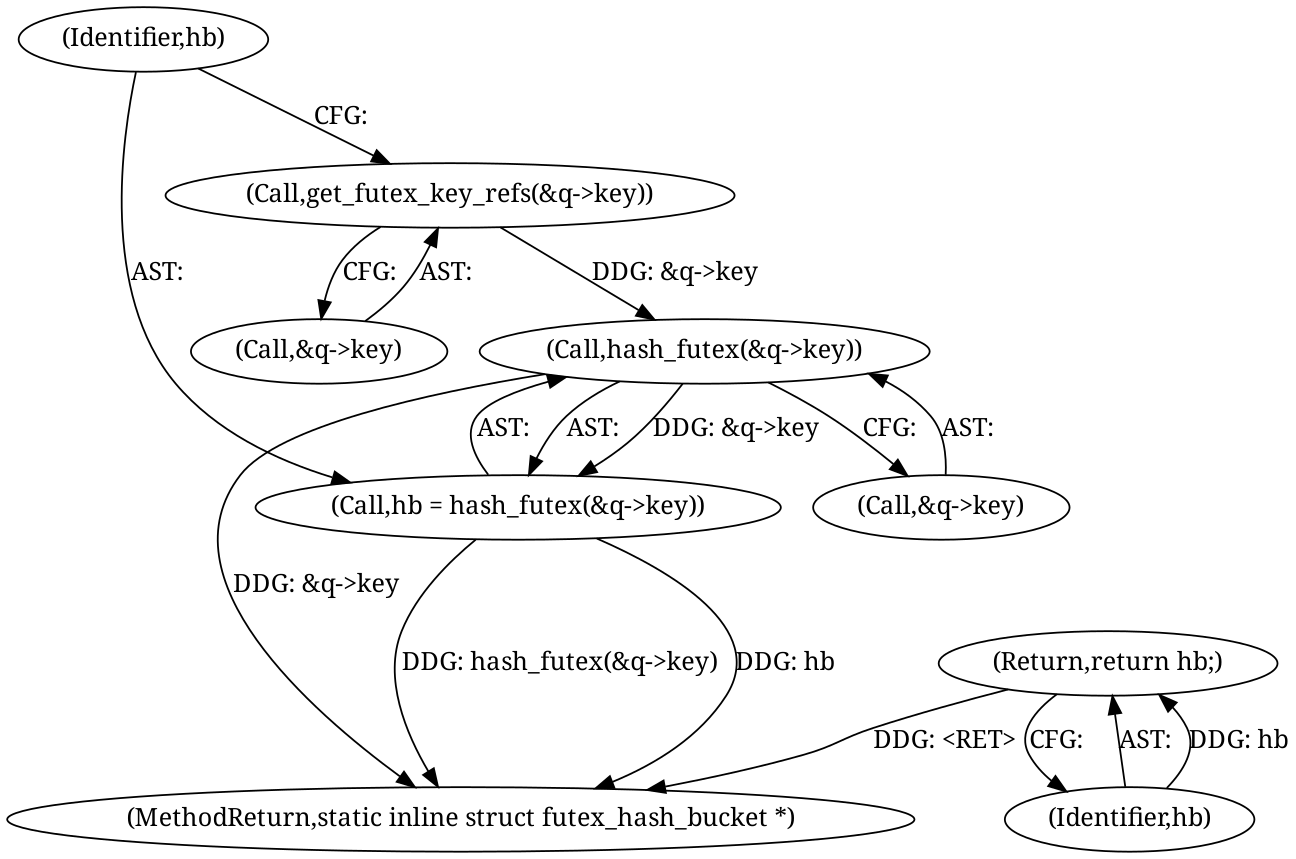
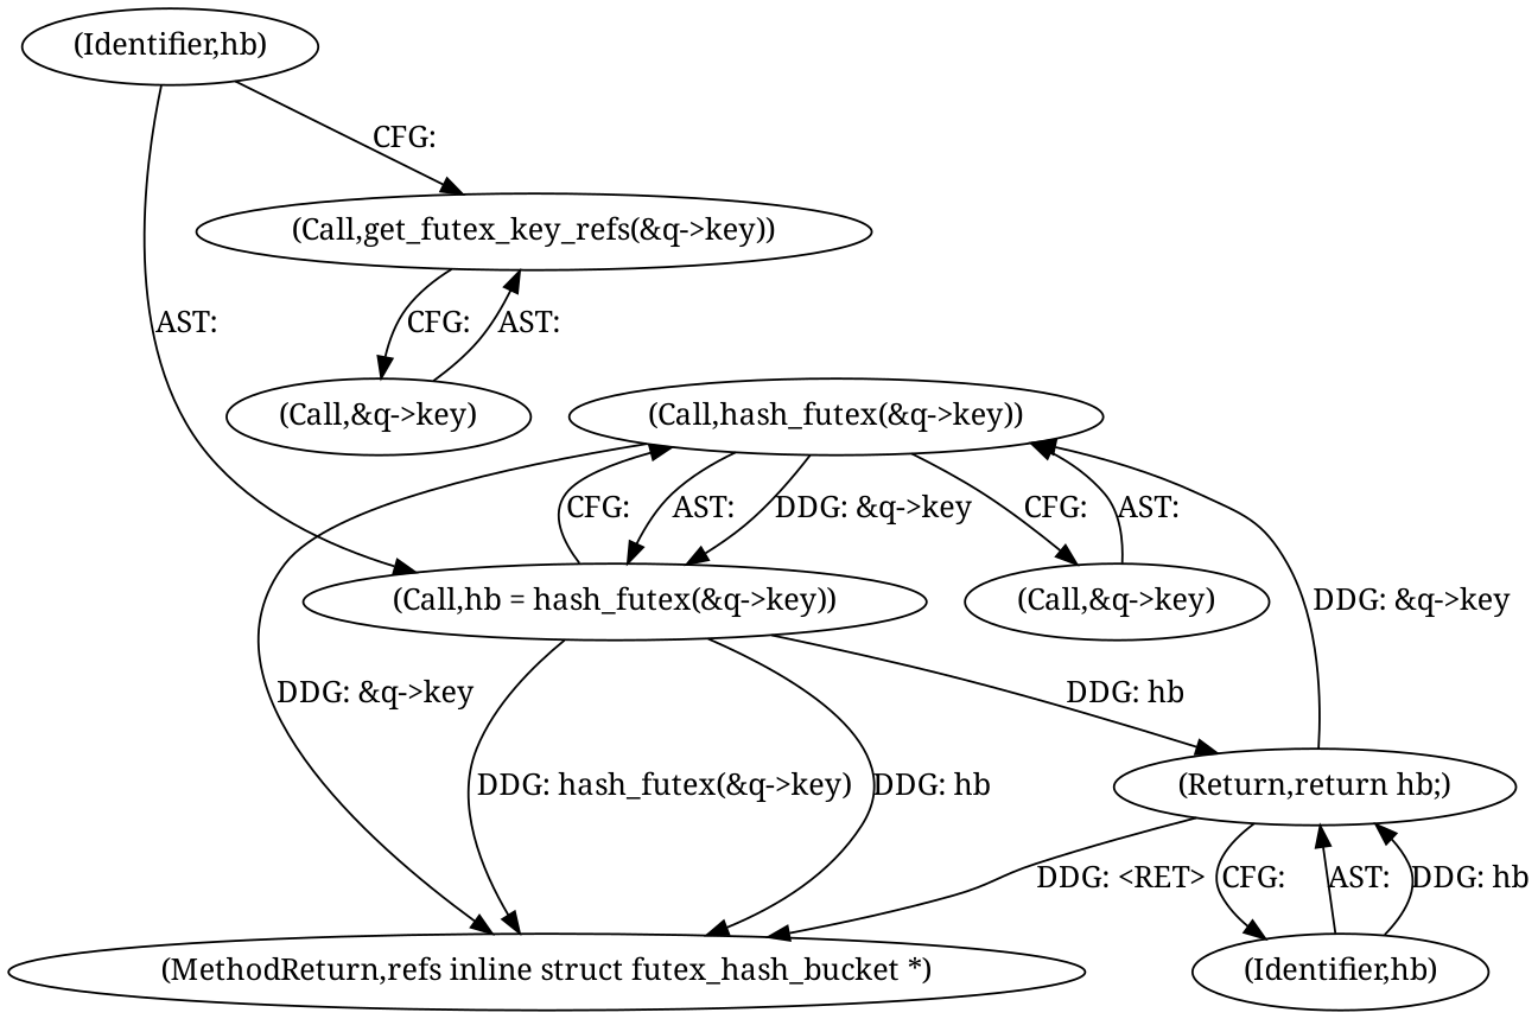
  digraph {
    fontname="Noto Serif"
    node [fontname="Noto Serif"]
    edge [fontname="Noto Serif"]
    n1 [label="(Call,get_futex_key_refs(&q->key))"]
    n2 [label="(Call,hash_futex(&q->key))"]
    n3 [label="(Call,&q->key)"]
-   n4 [label="(MethodReturn,static inline struct futex_hash_bucket *)"]
+   n4 [label="(MethodReturn,refs inline struct futex_hash_bucket *)"]
    n5 [label="(Call,hb = hash_futex(&q->key))"]
    n6 [label="(Call,&q->key)"]
    n7 [label="(Return,return hb;)"]
    n8 [label="(Identifier,hb)"]
    n9 [label="(Identifier,hb)"]
-   n1 -> n2 [label="DDG: &q->key"]
+   n7 -> n2 [label="DDG: &q->key"]
    n1 -> n3 [label="CFG: "]
    n2 -> n4 [label="DDG: &q->key"]
    n2 -> n5 [label="AST: "]
    n2 -> n5 [label="DDG: &q->key"]
    n2 -> n6 [label="CFG: "]
    n3 -> n1 [label="AST: "]
-   n5 -> n2 [label="AST: "]
+   n5 -> n2 [label="CFG: "]
    n5 -> n4 [label="DDG: hb"]
    n5 -> n4 [label="DDG: hash_futex(&q->key)"]
+   n5 -> n7 [label="DDG: hb"]
    n6 -> n2 [label="AST: "]
    n7 -> n4 [label="DDG: <RET>"]
    n7 -> n8 [label="CFG: "]
    n8 -> n7 [label="AST: "]
    n8 -> n7 [label="DDG: hb"]
    n9 -> n1 [label="CFG: "]
    n9 -> n5 [label="AST: "]
  }
